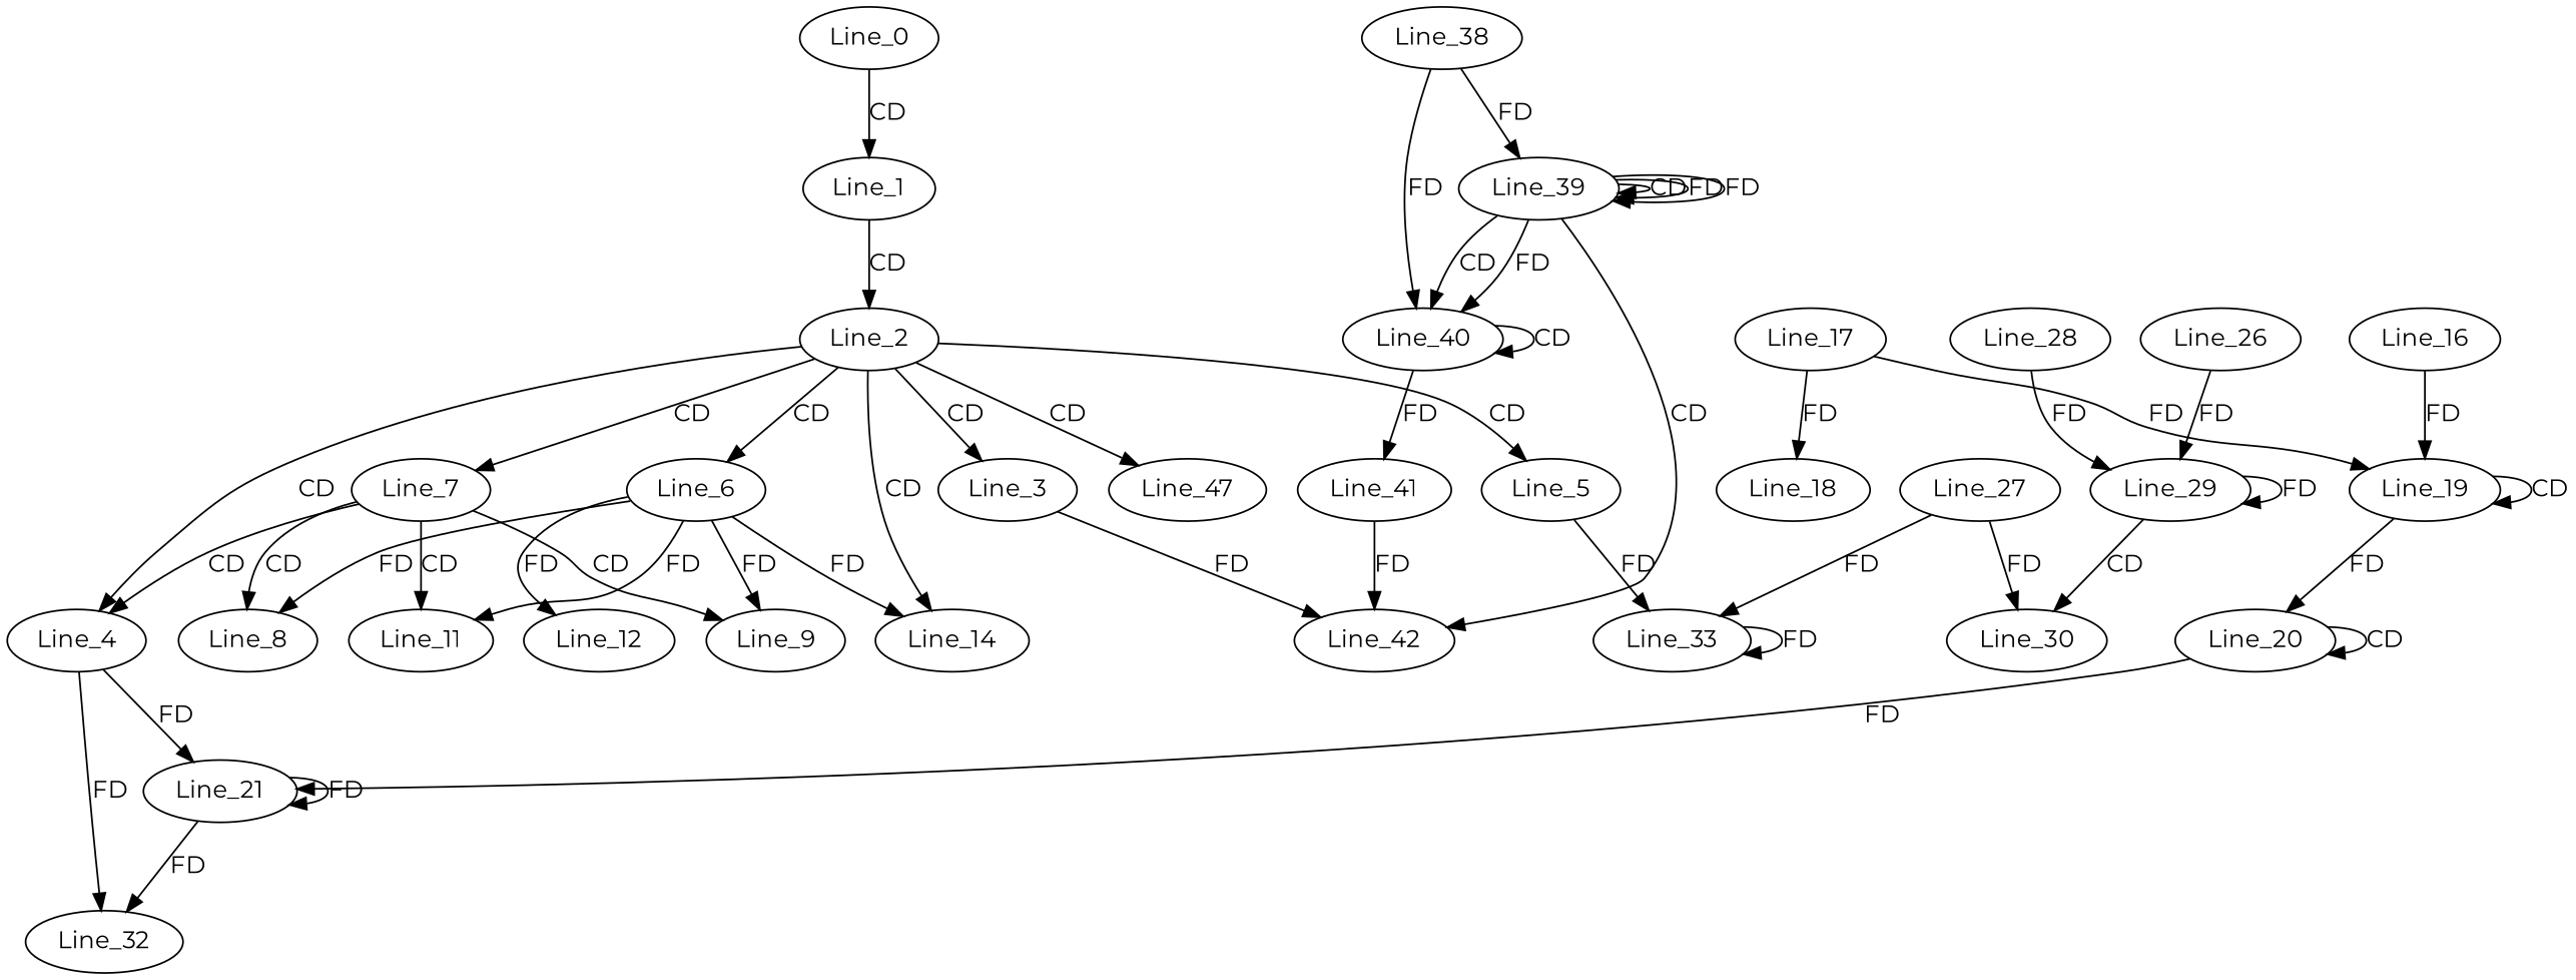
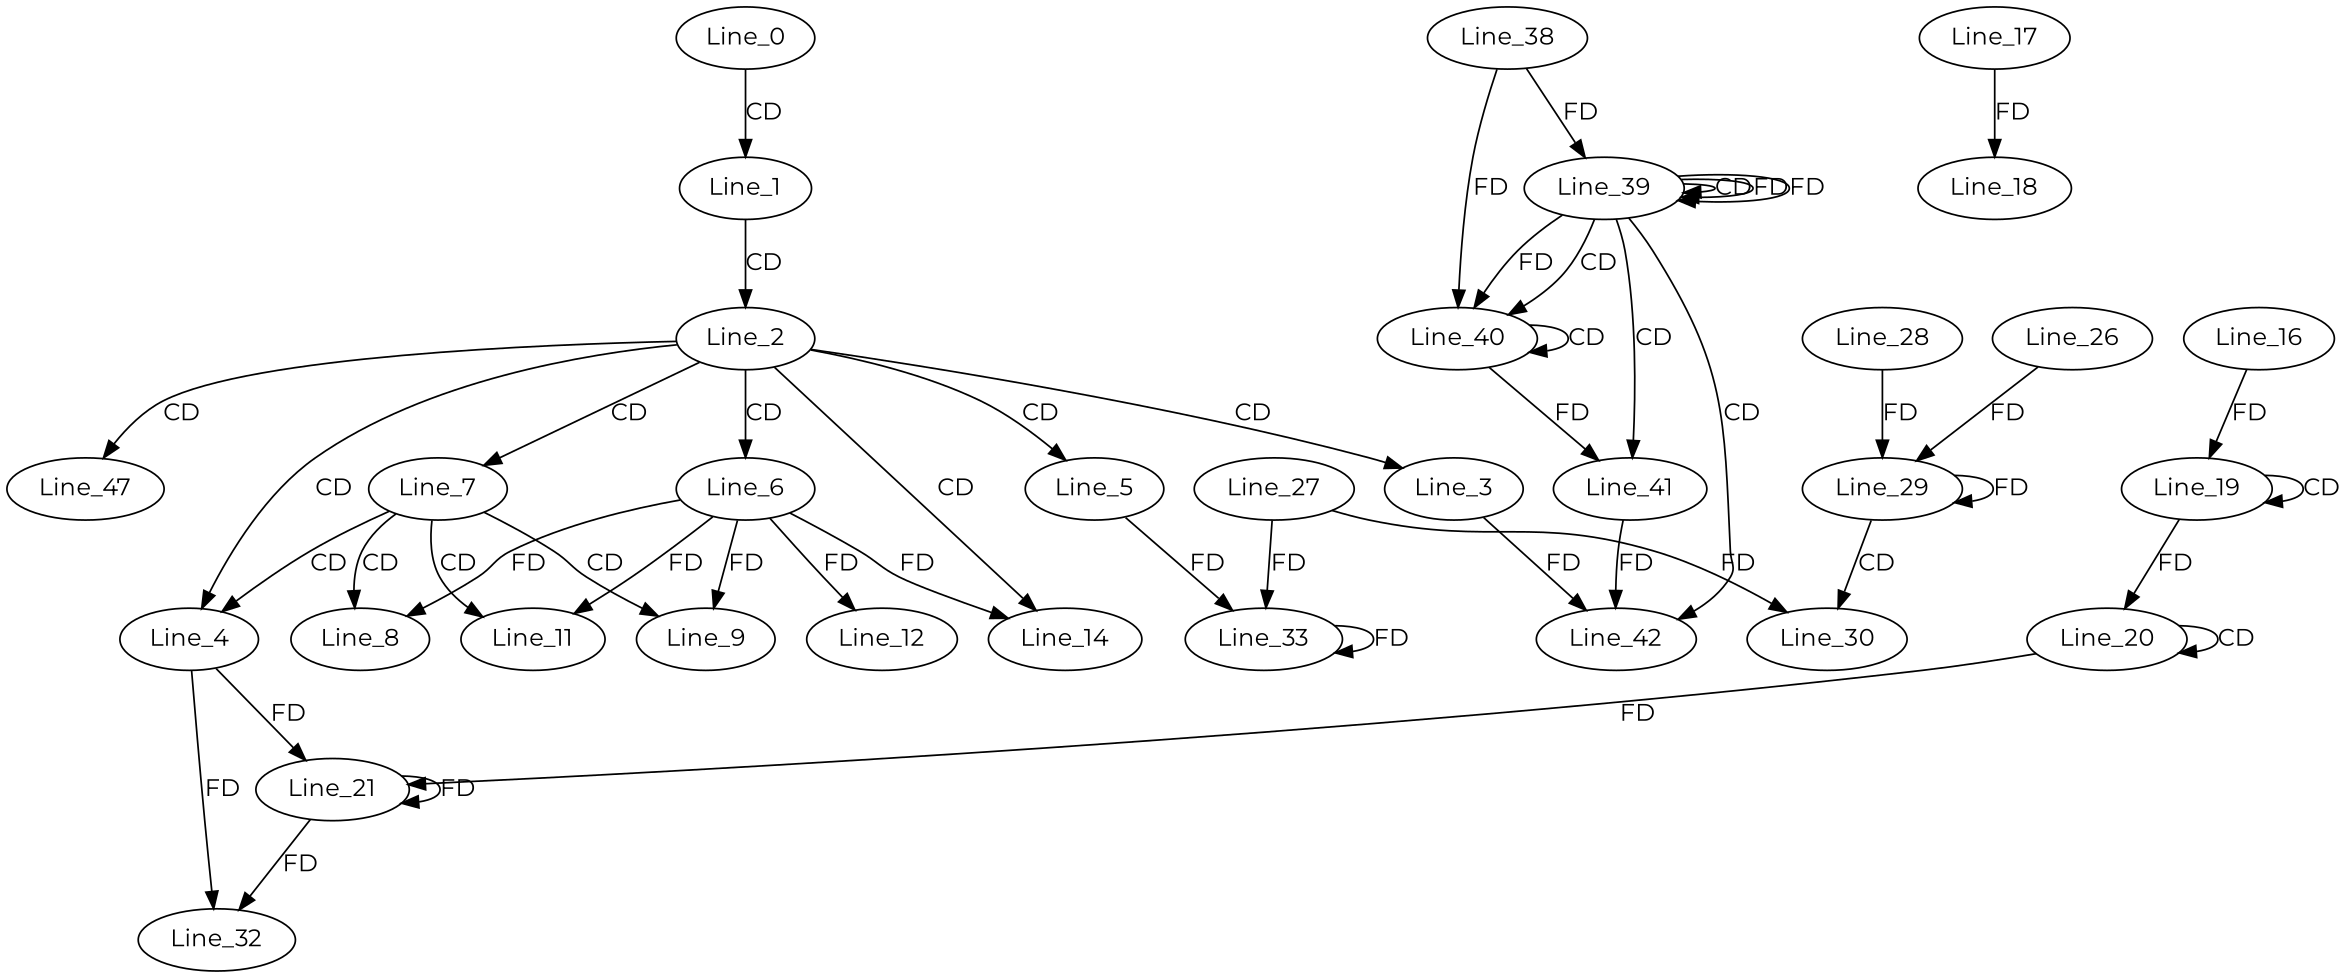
  digraph {
    fontname=Montserrat
    node [fontname=Montserrat]
    edge [fontname=Montserrat]
    Line_0
    Line_1
    Line_2
    Line_3
    Line_4
    Line_5
    Line_6
    Line_7
    Line_14
    Line_47
    Line_42
    Line_21
    Line_32
    Line_33
    Line_8
    Line_9
    Line_11
    Line_12
    Line_17
    Line_18
    Line_19
    Line_20
    Line_16
    Line_29
    Line_30
    Line_28
    Line_26
    Line_27
    Line_39
    Line_40
    Line_41
    Line_38
    Line_0 -> Line_1 [label=CD]
    Line_1 -> Line_2 [label=CD]
    Line_2 -> Line_3 [label=CD]
    Line_2 -> Line_4 [label=CD]
    Line_2 -> Line_5 [label=CD]
    Line_2 -> Line_6 [label=CD]
    Line_2 -> Line_7 [label=CD]
    Line_2 -> Line_14 [label=CD]
    Line_2 -> Line_47 [label=CD]
    Line_3 -> Line_42 [label=FD]
    Line_4 -> Line_21 [label=FD]
    Line_4 -> Line_32 [label=FD]
    Line_5 -> Line_33 [label=FD]
    Line_6 -> Line_14 [label=FD]
    Line_6 -> Line_8 [label=FD]
    Line_6 -> Line_9 [label=FD]
    Line_6 -> Line_11 [label=FD]
    Line_6 -> Line_12 [label=FD]
    Line_7 -> Line_4 [label=CD]
    Line_7 -> Line_8 [label=CD]
    Line_7 -> Line_9 [label=CD]
    Line_7 -> Line_11 [label=CD]
    Line_21 -> Line_21 [label=FD]
    Line_21 -> Line_32 [label=FD]
    Line_33 -> Line_33 [label=FD]
    Line_17 -> Line_18 [label=FD]
-   Line_17 -> Line_19 [label=FD]
    Line_19 -> Line_19 [label=CD]
    Line_19 -> Line_20 [label=FD]
    Line_20 -> Line_21 [label=FD]
    Line_20 -> Line_20 [label=CD]
    Line_16 -> Line_19 [label=FD]
    Line_29 -> Line_29 [label=FD]
    Line_29 -> Line_30 [label=CD]
    Line_28 -> Line_29 [label=FD]
    Line_26 -> Line_29 [label=FD]
    Line_27 -> Line_33 [label=FD]
    Line_27 -> Line_30 [label=FD]
    Line_39 -> Line_42 [label=CD]
    Line_39 -> Line_39 [label=CD]
    Line_39 -> Line_39 [label=FD]
    Line_39 -> Line_39 [label=FD]
    Line_39 -> Line_40 [label=CD]
    Line_39 -> Line_40 [label=FD]
+   Line_39 -> Line_41 [label=CD]
    Line_40 -> Line_40 [label=CD]
    Line_40 -> Line_41 [label=FD]
    Line_41 -> Line_42 [label=FD]
    Line_38 -> Line_39 [label=FD]
    Line_38 -> Line_40 [label=FD]
  }
